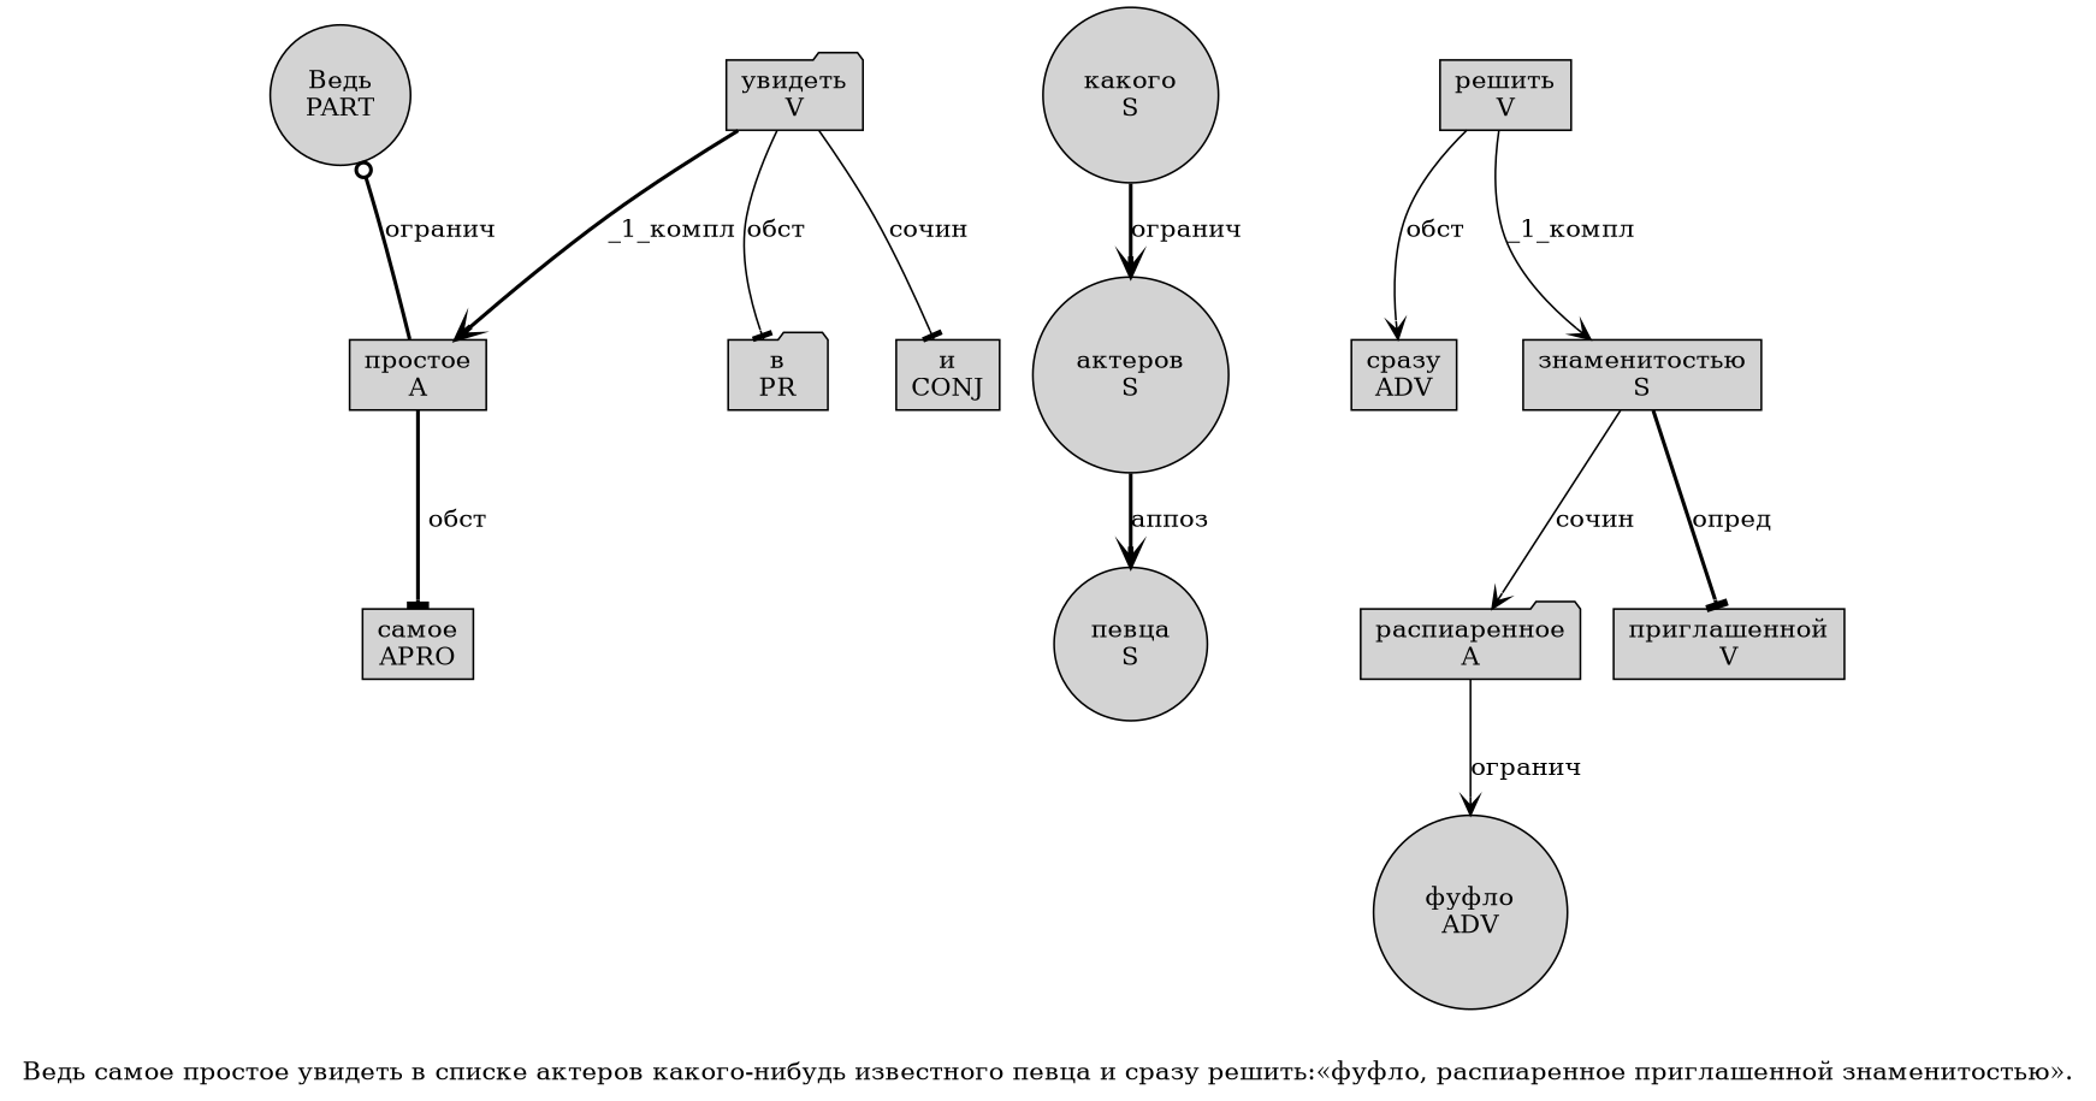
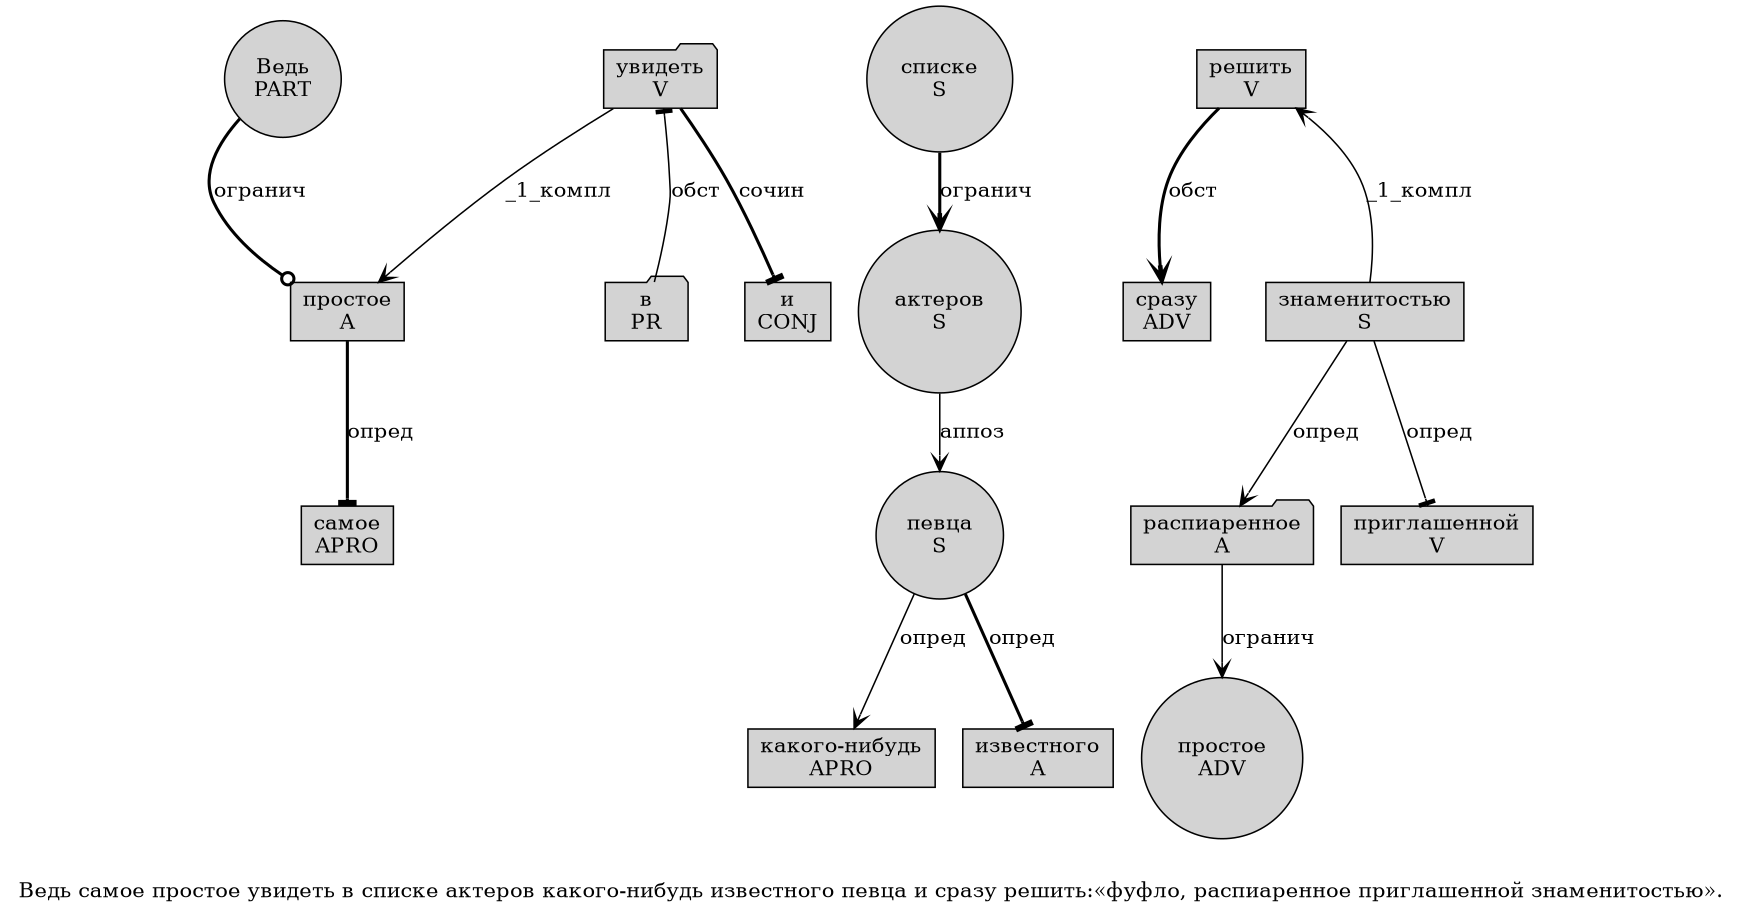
  digraph {
    label="Ведь самое простое увидеть в списке актеров какого-нибудь известного певца и сразу решить:«фуфло, распиаренное приглашенной знаменитостью»."
    node [fillcolor=lightgray penwidth=1 shape=box style=filled]
    edge [arrowhead=vee style=solid]
    n1 [label="Ведь\nPART" shape=circle]
    n2 [label="самое\nAPRO"]
    n3 [label="простое\nA"]
    n4 [label="увидеть\nV" shape=folder]
    n5 [label="в\nPR" shape=folder]
    n6 [label="и\nCONJ"]
-   n7 [label="какого\nS" shape=circle]
+   n7 [label="списке\nS" shape=circle]
    n8 [label="актеров\nS" shape=circle]
    n9 [label="певца\nS" shape=circle]
+   n10 [label="какого-нибудь\nAPRO"]
+   n11 [label="известного\nA"]
    n12 [label="решить\nV"]
    n13 [label="сразу\nADV"]
    n14 [label="знаменитостью\nS"]
    n15 [label="распиаренное\nA" shape=folder]
    n16 [label="приглашенной\nV"]
-   n17 [label="фуфло\nADV" shape=circle]
-   n3 -> n1 [arrowhead=odot label="огранич" style=bold]
-   n3 -> n2 [arrowhead=tee label="обст" style=bold]
-   n4 -> n3 [label="_1_компл" style=bold]
-   n4 -> n5 [arrowhead=tee label="обст"]
-   n4 -> n6 [arrowhead=tee label="сочин"]
+   n17 [label="простое\nADV" shape=circle]
+   n1 -> n3 [arrowhead=odot label="огранич" style=bold]
+   n3 -> n2 [arrowhead=tee label="опред" style=bold]
+   n4 -> n3 [label="_1_компл"]
+   n5 -> n4 [arrowhead=tee label="обст"]
+   n4 -> n6 [arrowhead=tee label="сочин" style=bold]
    n7 -> n8 [label="огранич" style=bold]
-   n8 -> n9 [label="аппоз" style=bold]
-   n12 -> n13 [label="обст"]
-   n12 -> n14 [label="_1_компл"]
-   n14 -> n15 [label="сочин"]
-   n14 -> n16 [arrowhead=tee label="опред" style=bold]
+   n8 -> n9 [label="аппоз"]
+   n9 -> n10 [label="опред"]
+   n9 -> n11 [arrowhead=tee label="опред" style=bold]
+   n12 -> n13 [label="обст" style=bold]
+   n14 -> n12 [label="_1_компл"]
+   n14 -> n15 [label="опред"]
+   n14 -> n16 [arrowhead=tee label="опред"]
    n15 -> n17 [label="огранич"]
  }
